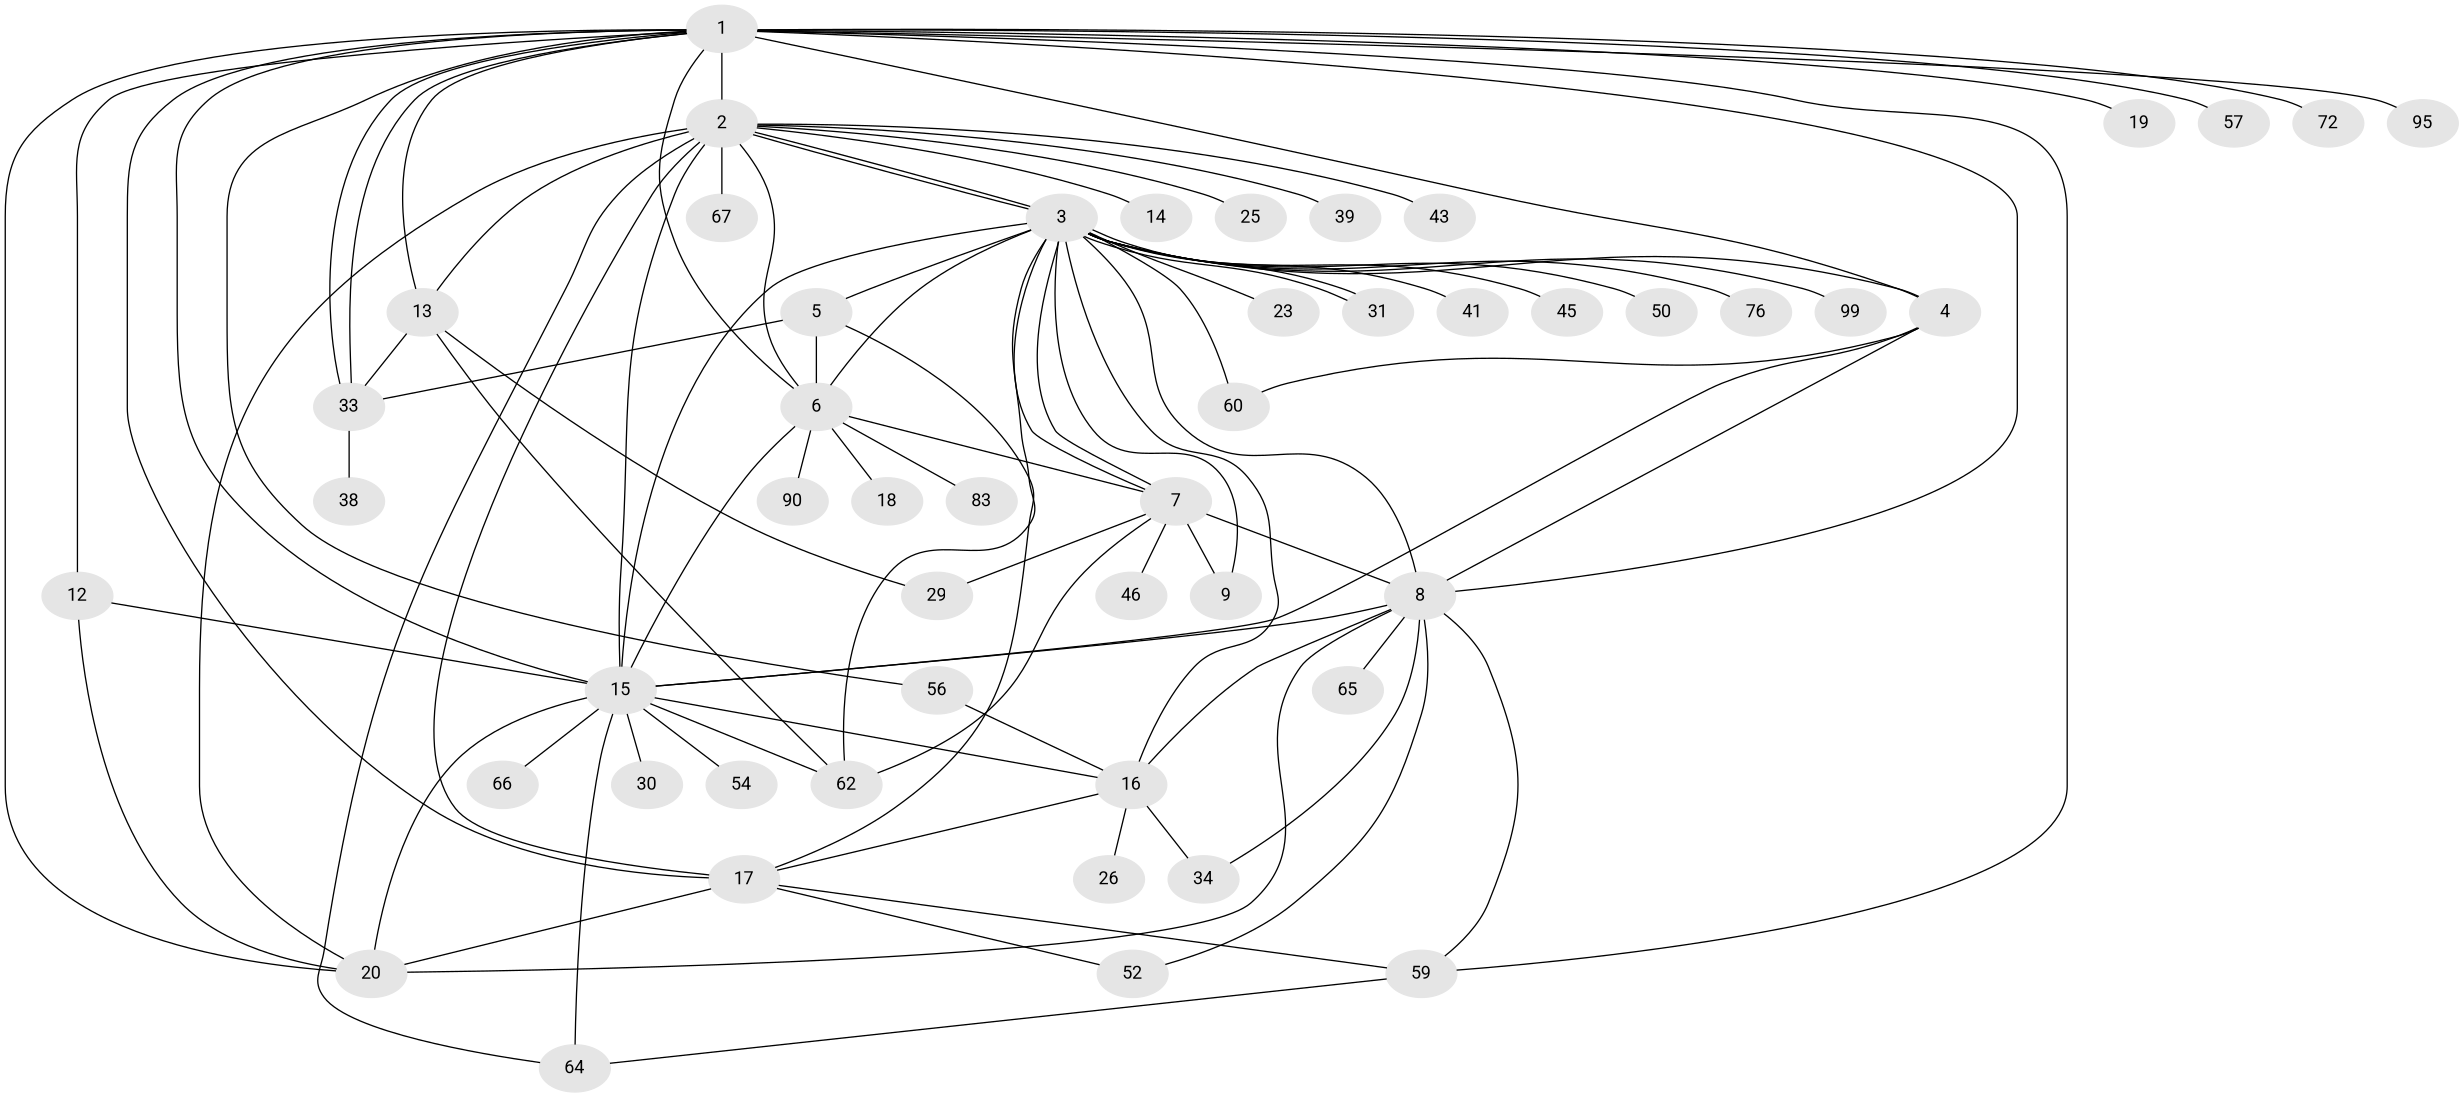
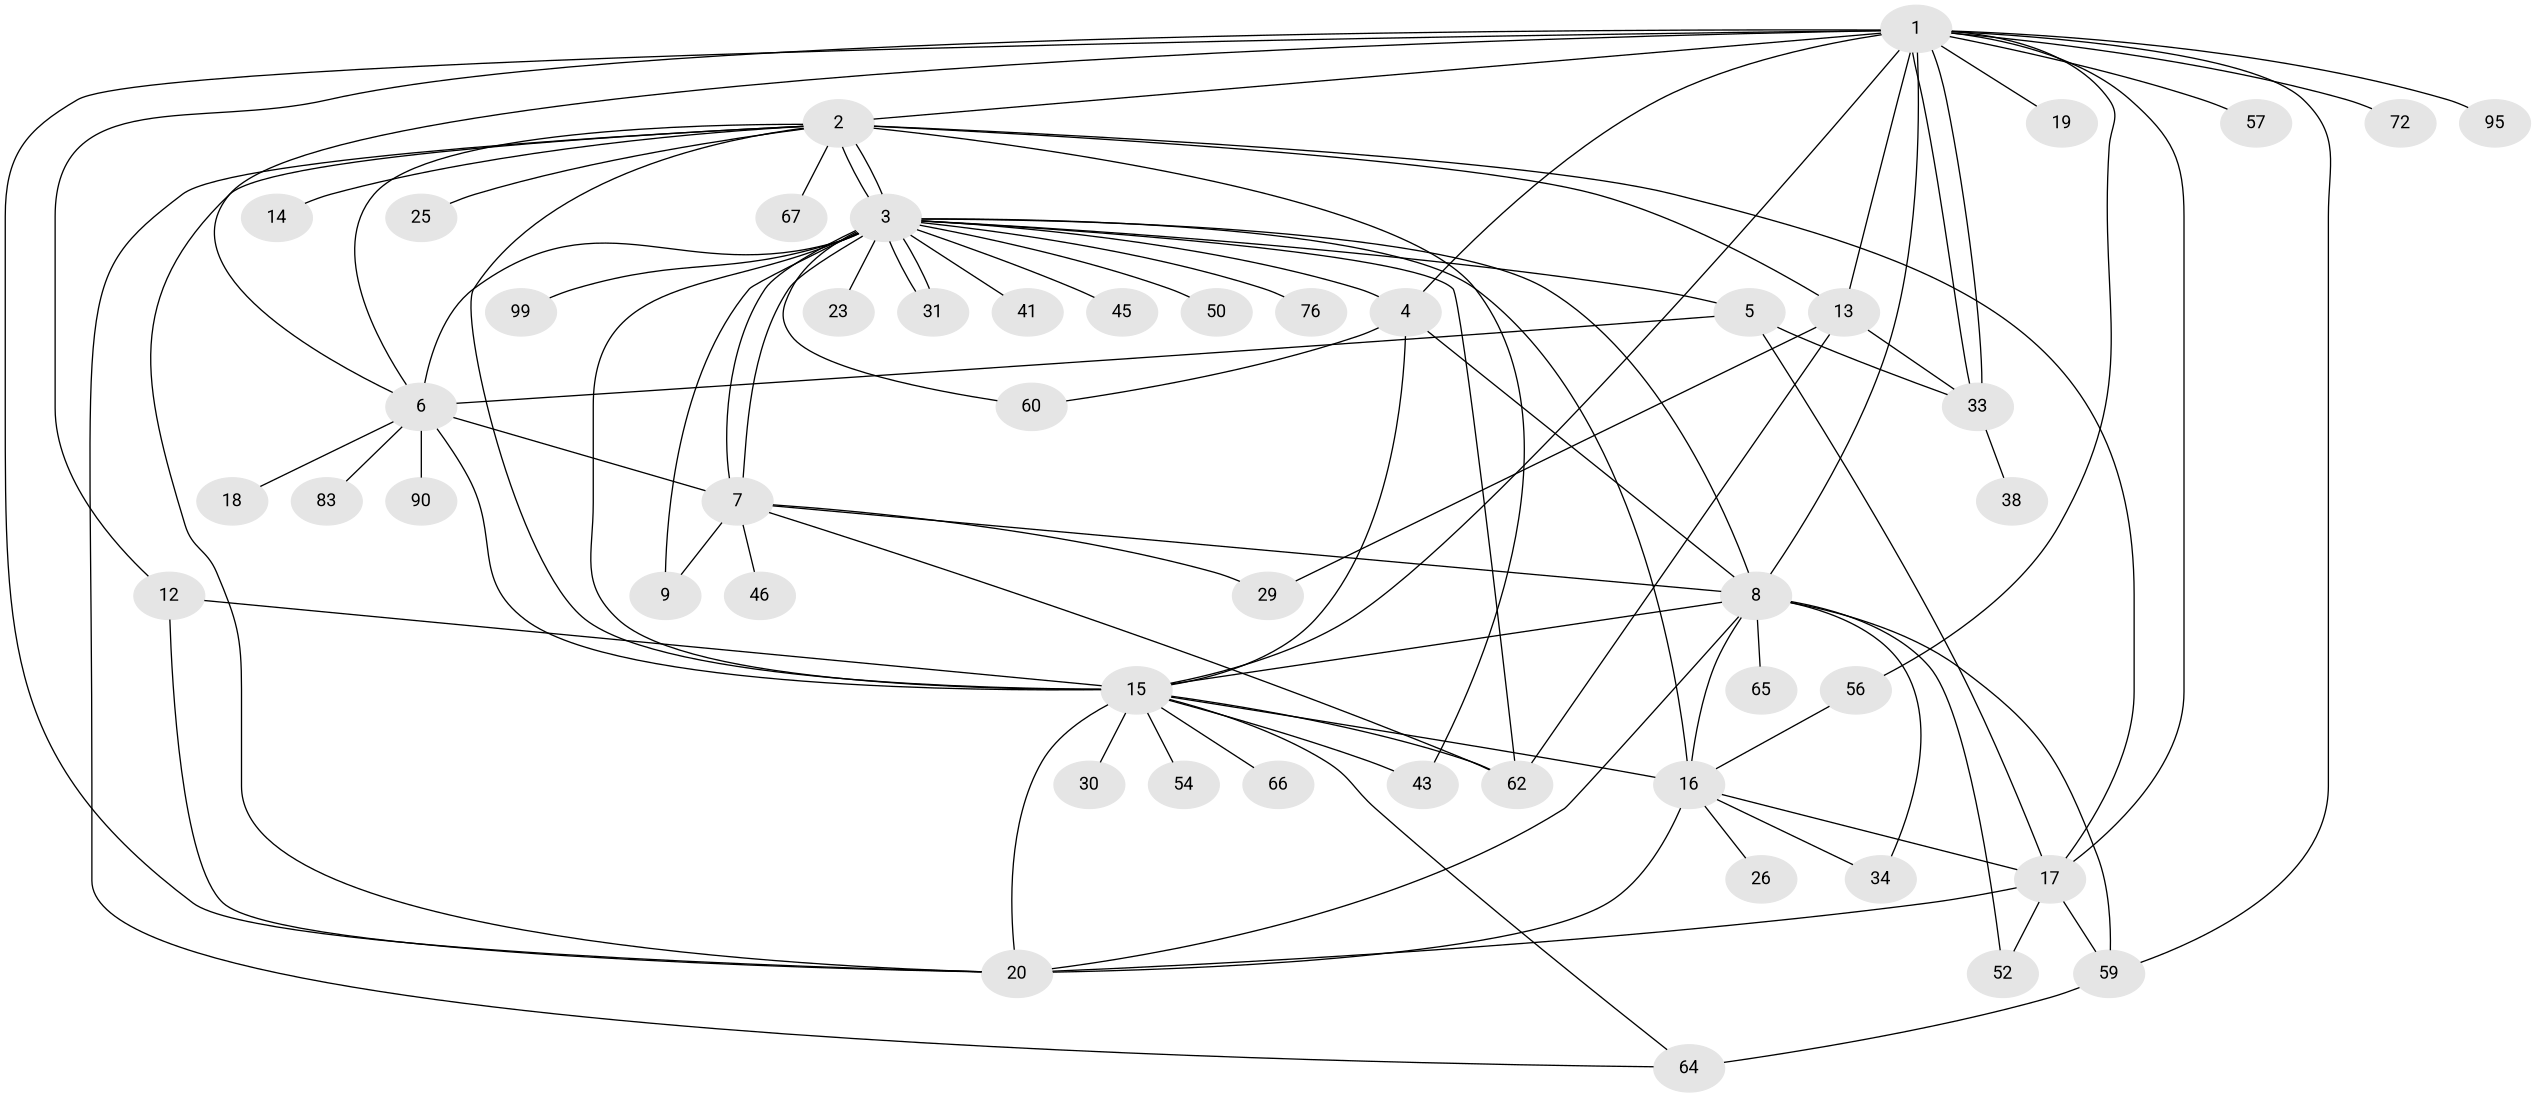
  graph {
    fontname=Roboto
    node [color=gray90 fontname=Roboto style=filled]
    edge [fontname=Roboto]
    2 [super="+22"]
    6 [super="+63"]
    13 [super="+48+44"]
    14
    15 [super="+79+32+36+21+28"]
    17 [super="+58+40"]
    20 [super="+47+77+87"]
    3
    25
-   39
    43
    64 [super="+96"]
    67 [super="+81"]
    1
    4
    8 [super="+70+11+82+100"]
    12
    19
    33
    56
    57
    59 [super="+98"]
    72
    95
    60
    7 [super="+27"]
    18
    83
    n29 [label=90]
    16 [super="+74+91"]
    34 [super="+55"]
    52
    65
    62
    29
    30
    54
    66
    26
    38
    5 [super="+10"]
    9 [super="+53+78"]
    23
    31
    41
    45
    50
    76
    99
    46
    2 -- 6
    2 -- 13
    2 -- 14
    2 -- 15 [weight=2]
    2 -- 17 [weight=2]
    2 -- 20
    2 -- 3
    2 -- 3
    2 -- 25
-   2 -- 39
    2 -- 43
    2 -- 64
    2 -- 67
    6 -- 15
    6 -- 7
    6 -- 18
    6 -- 83
    6 -- n29
    13 -- 33
    13 -- 62
    13 -- 29
    15 -- 20 [weight=2]
+   15 -- 43
    15 -- 64
    15 -- 16
    15 -- 62
    15 -- 30
    15 -- 54
    15 -- 66
    17 -- 20
    17 -- 59
    17 -- 52
    3 -- 6
    3 -- 15 [weight=2]
    3 -- 4
    3 -- 8
    3 -- 60
    3 -- 7
    3 -- 7
    3 -- 16
    3 -- 62
    3 -- 5
    3 -- 9 [weight=2]
    3 -- 23
    3 -- 31
    3 -- 31
    3 -- 41
    3 -- 45
    3 -- 50
    3 -- 76
    3 -- 99
    1 -- 2 [weight=2]
    1 -- 6
    1 -- 13
    1 -- 15
    1 -- 17 [weight=2]
    1 -- 20
    1 -- 4
    1 -- 8 [weight=4]
    1 -- 12
    1 -- 19
    1 -- 33
    1 -- 33
    1 -- 56
    1 -- 57
    1 -- 59
    1 -- 72
    1 -- 95
    4 -- 15
    4 -- 8
    4 -- 60
    8 -- 15
    8 -- 20 [weight=2]
    8 -- 59
    8 -- 16 [weight=3]
    8 -- 34
    8 -- 52
    8 -- 65
    12 -- 15
    12 -- 20
    33 -- 38
    56 -- 16
    59 -- 64
    7 -- 8
    7 -- 62
    7 -- 29
    7 -- 9
    7 -- 46
    16 -- 17 [weight=2]
+   16 -- 20
    16 -- 34
    16 -- 26
    5 -- 6
    5 -- 17
    5 -- 33
  }
